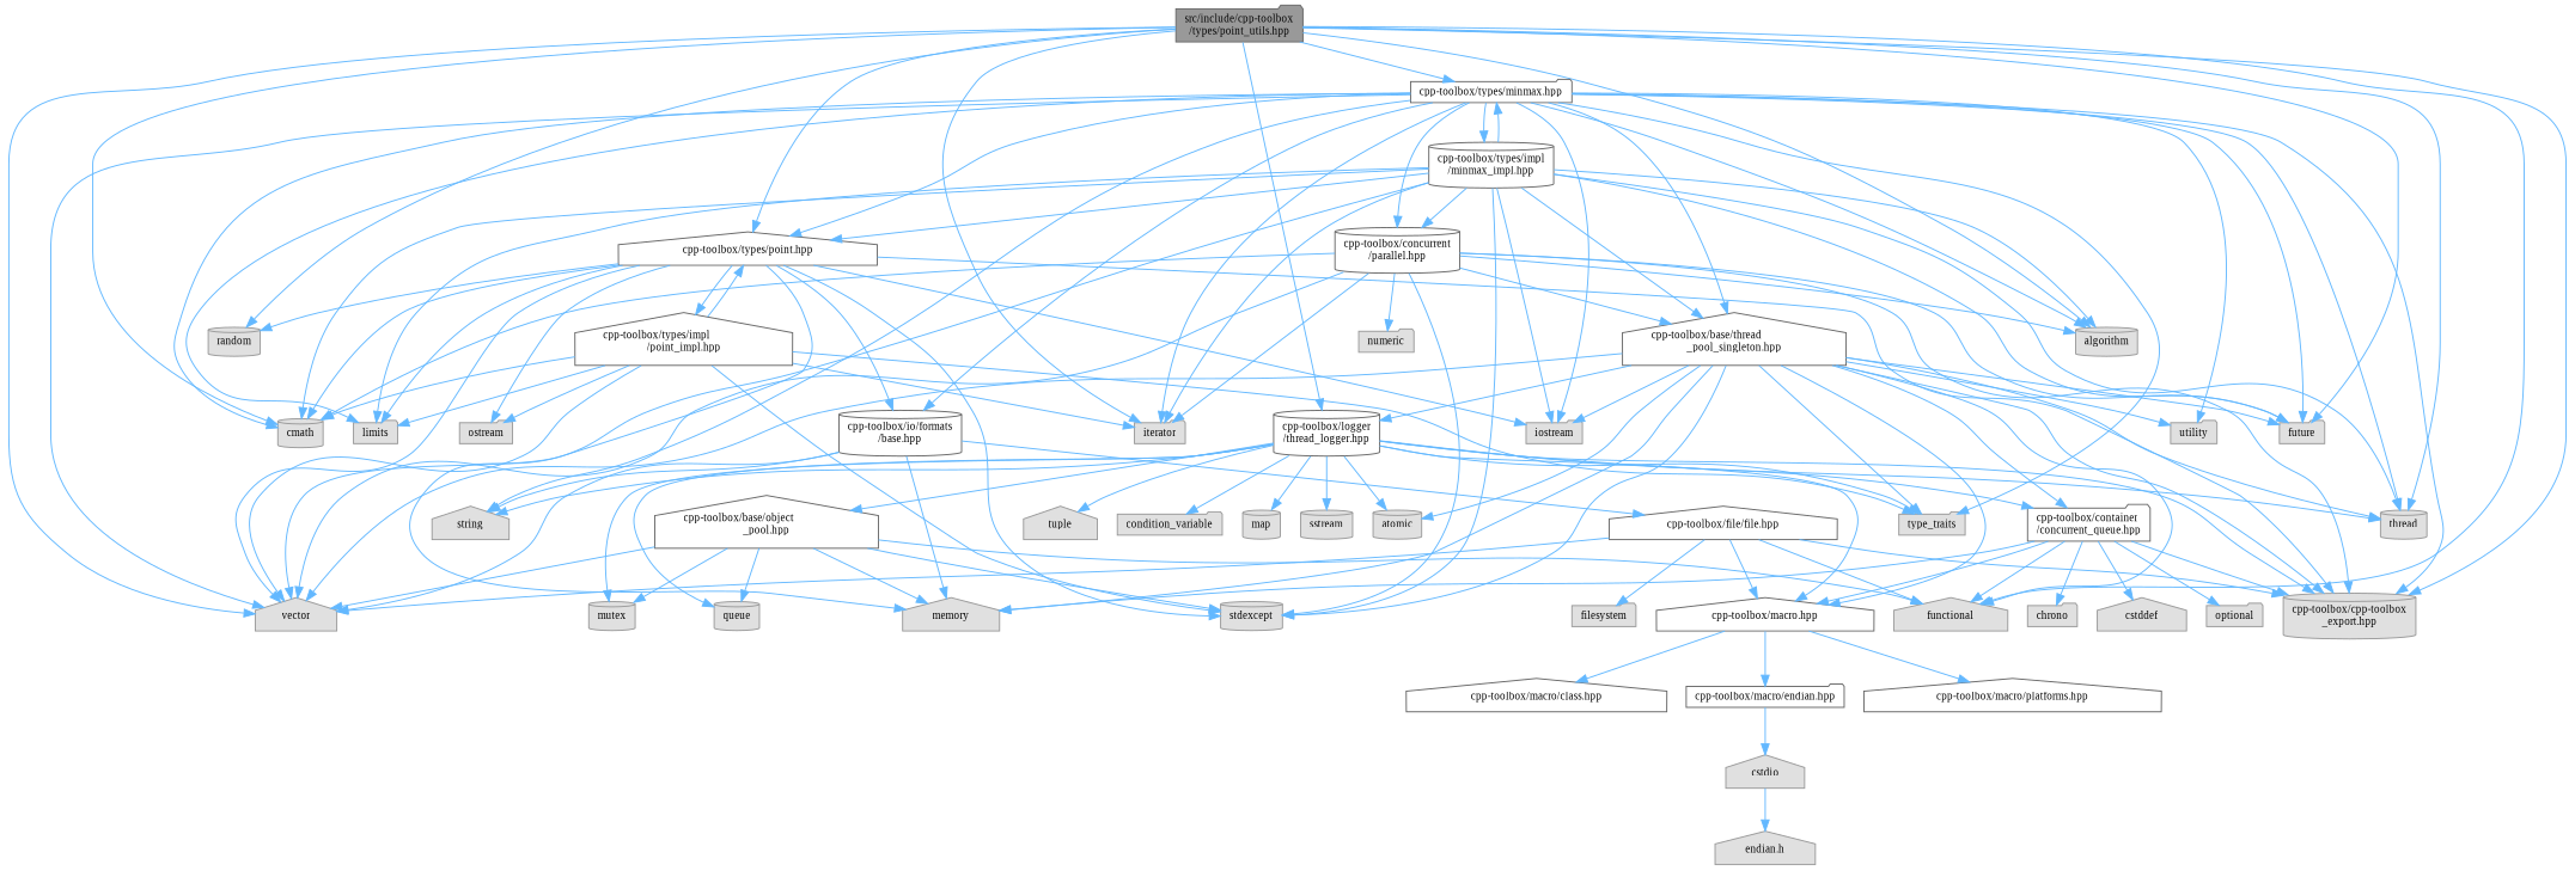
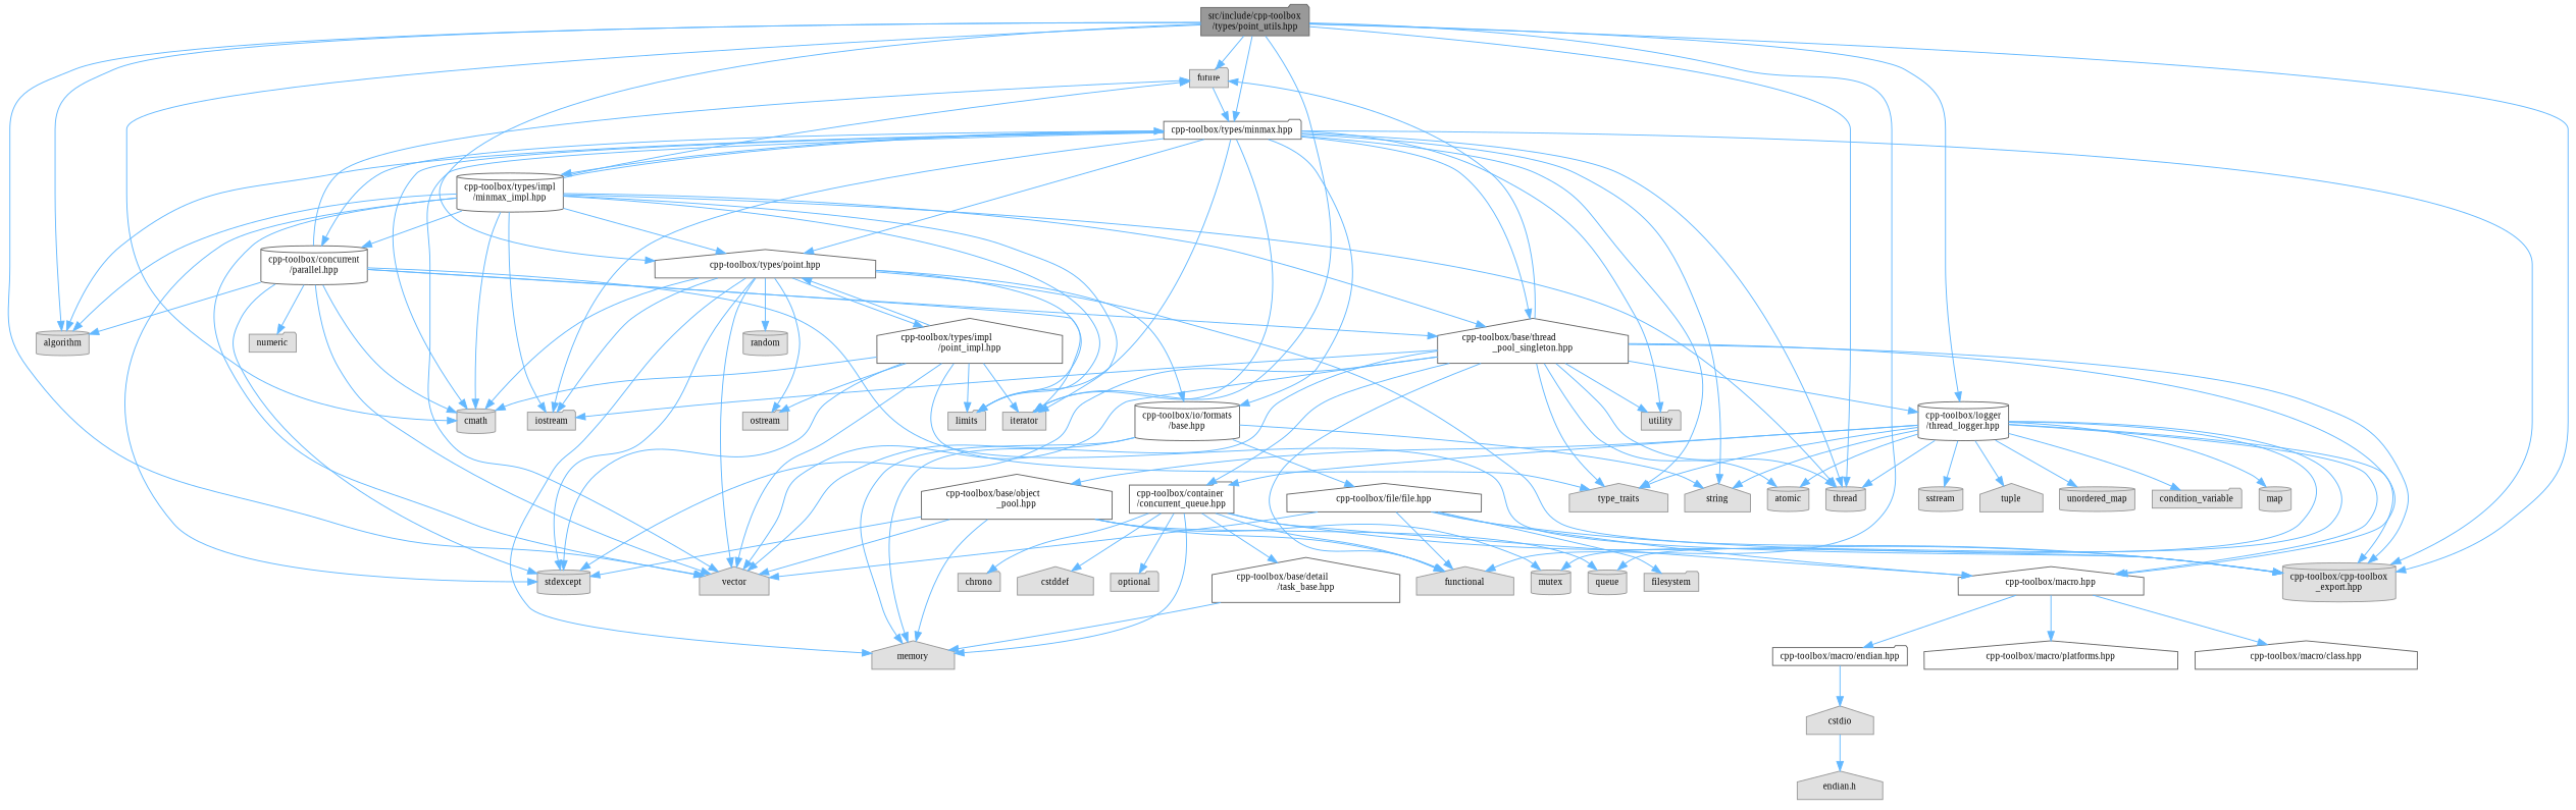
  digraph {
    fontname="Liberation Serif"
    node [color=grey60 fillcolor="#E0E0E0" fontname="Liberation Serif" fontsize=10 shape=house style=filled]
    edge [color=steelblue1 fontname="Liberation Serif" fontsize=10 labelfontname=Helvetica labelfontsize=10 style=solid]
    n1 [color=gray40 fillcolor=grey60 fontcolor=black height=0.2 label="src/include/cpp-toolbox\l/types/point_utils.hpp" shape=folder width=0.4]
    n2 [height=0.2 label=algorithm shape=cylinder width=0.4]
    n3 [height=0.2 label=cmath shape=cylinder width=0.4]
    n4 [height=0.2 label=functional width=0.4]
    n5 [height=0.2 label=future shape=folder width=0.4]
    n6 [height=0.2 label=iterator shape=folder width=0.4]
    n7 [height=0.2 label=random shape=cylinder width=0.4]
    n8 [height=0.2 label=thread shape=cylinder width=0.4]
    n9 [height=0.2 label=vector width=0.4]
    n10 [height=0.2 label="cpp-toolbox/cpp-toolbox\l_export.hpp" shape=cylinder width=0.4]
    n11 [color=grey40 fillcolor=white height=0.2 label="cpp-toolbox/logger\l/thread_logger.hpp" shape=cylinder width=0.4]
    n12 [color=grey40 fillcolor=white height=0.2 label="cpp-toolbox/types/minmax.hpp" shape=folder width=0.4]
    n13 [color=grey40 fillcolor=white height=0.2 label="cpp-toolbox/types/point.hpp" width=0.4]
    n14 [height=0.2 label=atomic shape=cylinder width=0.4]
    n15 [height=0.2 label=condition_variable shape=folder width=0.4]
    n16 [height=0.2 label=map shape=cylinder width=0.4]
    n17 [height=0.2 label=mutex shape=cylinder width=0.4]
    n18 [height=0.2 label=queue shape=cylinder width=0.4]
    n19 [height=0.2 label=sstream shape=cylinder width=0.4]
    n20 [height=0.2 label=string width=0.4]
    n21 [height=0.2 label=tuple width=0.4]
-   n22 [height=0.2 label=type_traits shape=folder width=0.4]
+   n22 [height=0.2 label=type_traits width=0.4]
+   n23 [height=0.2 label=unordered_map shape=cylinder width=0.4]
    n24 [color=grey40 fillcolor=white height=0.2 label="cpp-toolbox/macro.hpp" width=0.4]
    n25 [color=grey40 fillcolor=white height=0.2 label="cpp-toolbox/container\l/concurrent_queue.hpp" shape=folder width=0.4]
    n26 [color=grey40 fillcolor=white height=0.2 label="cpp-toolbox/base/object\l_pool.hpp" width=0.4]
    n27 [height=0.2 label=iostream shape=folder width=0.4]
    n28 [height=0.2 label=limits shape=folder width=0.4]
    n29 [height=0.2 label=utility shape=folder width=0.4]
    n30 [color=grey40 fillcolor=white height=0.2 label="cpp-toolbox/base/thread\l_pool_singleton.hpp" width=0.4]
    n31 [color=grey40 fillcolor=white height=0.2 label="cpp-toolbox/concurrent\l/parallel.hpp" shape=cylinder width=0.4]
    n32 [color=grey40 fillcolor=white height=0.2 label="cpp-toolbox/io/formats\l/base.hpp" shape=cylinder width=0.4]
    n33 [color=grey40 fillcolor=white height=0.2 label="cpp-toolbox/types/impl\l/minmax_impl.hpp" shape=cylinder width=0.4]
    n34 [height=0.2 label=memory width=0.4]
    n35 [height=0.2 label=stdexcept shape=cylinder width=0.4]
    n36 [height=0.2 label=ostream shape=folder width=0.4]
    n37 [color=grey40 fillcolor=white height=0.2 label="cpp-toolbox/types/impl\l/point_impl.hpp" width=0.4]
    n38 [color=grey40 fillcolor=white height=0.2 label="cpp-toolbox/macro/class.hpp" width=0.4]
    n39 [color=grey40 fillcolor=white height=0.2 label="cpp-toolbox/macro/endian.hpp" shape=folder width=0.4]
    n40 [color=grey40 fillcolor=white height=0.2 label="cpp-toolbox/macro/platforms.hpp" width=0.4]
    n41 [height=0.2 label=chrono shape=folder width=0.4]
    n42 [height=0.2 label=cstddef width=0.4]
    n43 [height=0.2 label=optional shape=folder width=0.4]
+   n44 [color=grey40 fillcolor=white height=0.2 label="cpp-toolbox/base/detail\l/task_base.hpp" width=0.4]
    n45 [height=0.2 label=cstdio width=0.4]
    n46 [height=0.2 label="endian.h" width=0.4]
    n47 [height=0.2 label=numeric shape=folder width=0.4]
    n48 [color=grey40 fillcolor=white height=0.2 label="cpp-toolbox/file/file.hpp" width=0.4]
    n49 [height=0.2 label=filesystem shape=folder width=0.4]
    n1 -> n2
    n1 -> n3
    n1 -> n4
    n1 -> n5
    n1 -> n6
-   n1 -> n7
    n1 -> n8
    n1 -> n9
    n1 -> n10
    n1 -> n11
    n1 -> n12
    n1 -> n13
    n11 -> n8
    n11 -> n10
    n11 -> n14
    n11 -> n15
    n11 -> n16
    n11 -> n17
    n11 -> n18
    n11 -> n19
    n11 -> n20
    n11 -> n21
    n11 -> n22
+   n11 -> n23
    n11 -> n24
    n11 -> n25
    n11 -> n26
    n12 -> n2
    n12 -> n3
-   n12 -> n5
+   n5 -> n12
    n12 -> n6
    n12 -> n8
    n12 -> n9
    n12 -> n10
    n12 -> n13
    n12 -> n20
    n12 -> n22
    n12 -> n27
    n12 -> n28
    n12 -> n29
    n12 -> n30
    n12 -> n31
    n12 -> n32
    n12 -> n33
    n13 -> n3
    n13 -> n7
    n13 -> n9
    n13 -> n10
    n13 -> n27
    n13 -> n28
    n13 -> n32
    n13 -> n34
    n13 -> n35
    n13 -> n36
    n13 -> n37
    n24 -> n38
    n24 -> n39
    n24 -> n40
    n25 -> n4
    n25 -> n10
    n25 -> n24
    n25 -> n34
    n25 -> n41
    n25 -> n42
    n25 -> n43
+   n25 -> n44
    n26 -> n4
    n26 -> n9
    n26 -> n17
    n26 -> n18
    n26 -> n34
    n26 -> n35
    n30 -> n4
    n30 -> n5
    n30 -> n8
    n30 -> n9
    n30 -> n10
    n30 -> n11
    n30 -> n14
    n30 -> n22
    n30 -> n24
    n30 -> n25
    n30 -> n27
    n30 -> n29
    n30 -> n34
    n30 -> n35
    n31 -> n2
    n31 -> n3
    n31 -> n5
    n31 -> n6
    n31 -> n9
    n31 -> n10
    n31 -> n30
    n31 -> n35
    n31 -> n47
    n32 -> n9
    n32 -> n20
    n32 -> n34
    n32 -> n48
    n33 -> n2
    n33 -> n3
    n33 -> n5
    n33 -> n6
    n33 -> n8
    n33 -> n9
    n33 -> n12
    n33 -> n13
    n33 -> n27
    n33 -> n28
    n33 -> n30
    n33 -> n31
    n33 -> n35
    n37 -> n3
    n37 -> n6
    n37 -> n9
    n37 -> n13
    n37 -> n22
    n37 -> n28
    n37 -> n35
    n37 -> n36
    n39 -> n45
+   n44 -> n34
    n45 -> n46
    n48 -> n4
    n48 -> n9
    n48 -> n10
    n48 -> n24
    n48 -> n49
  }
